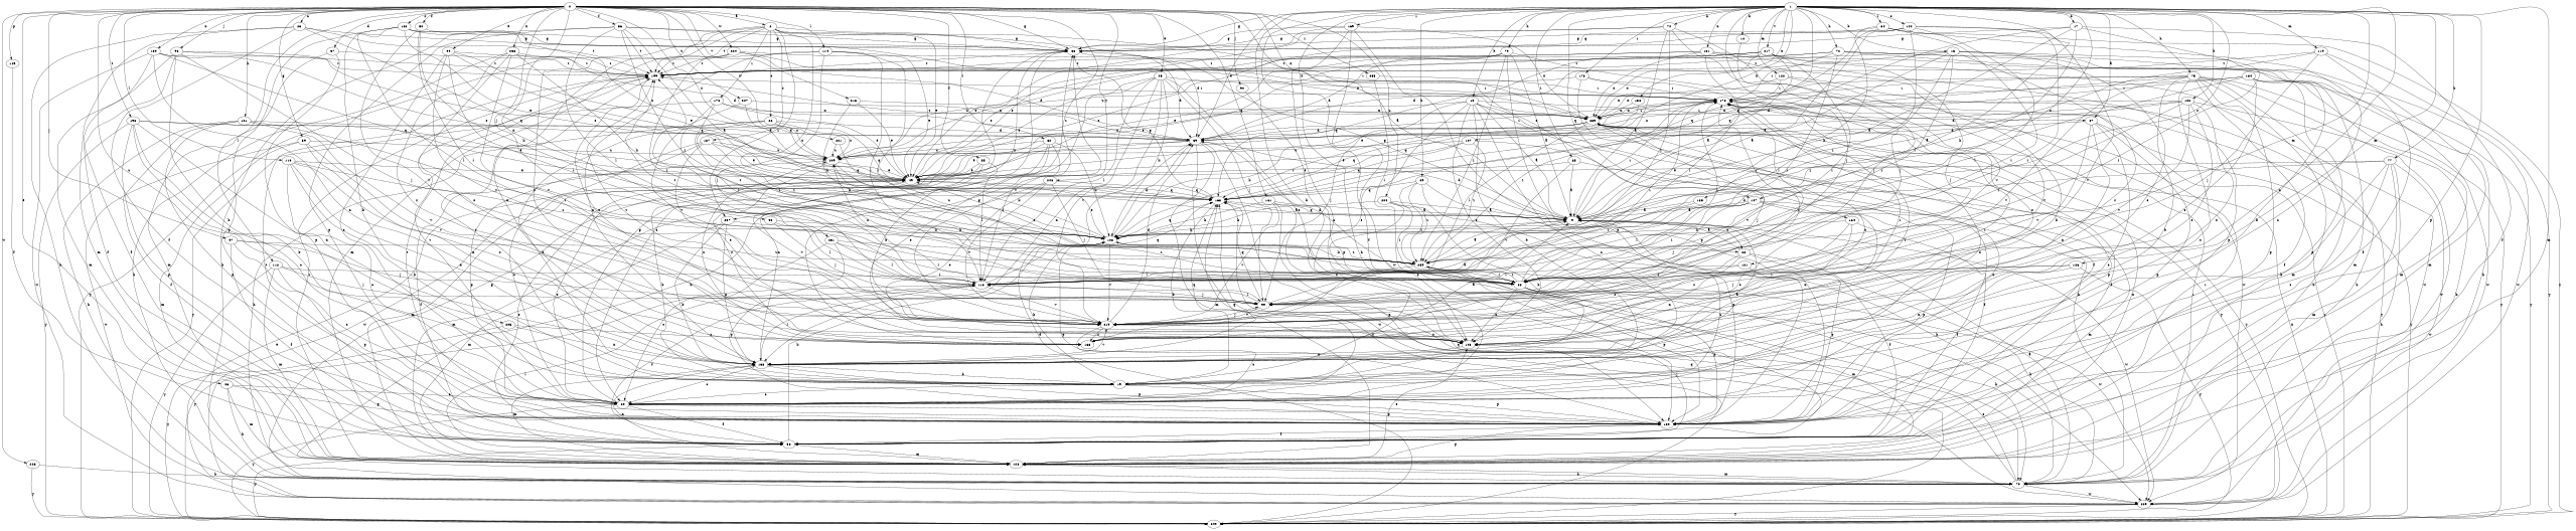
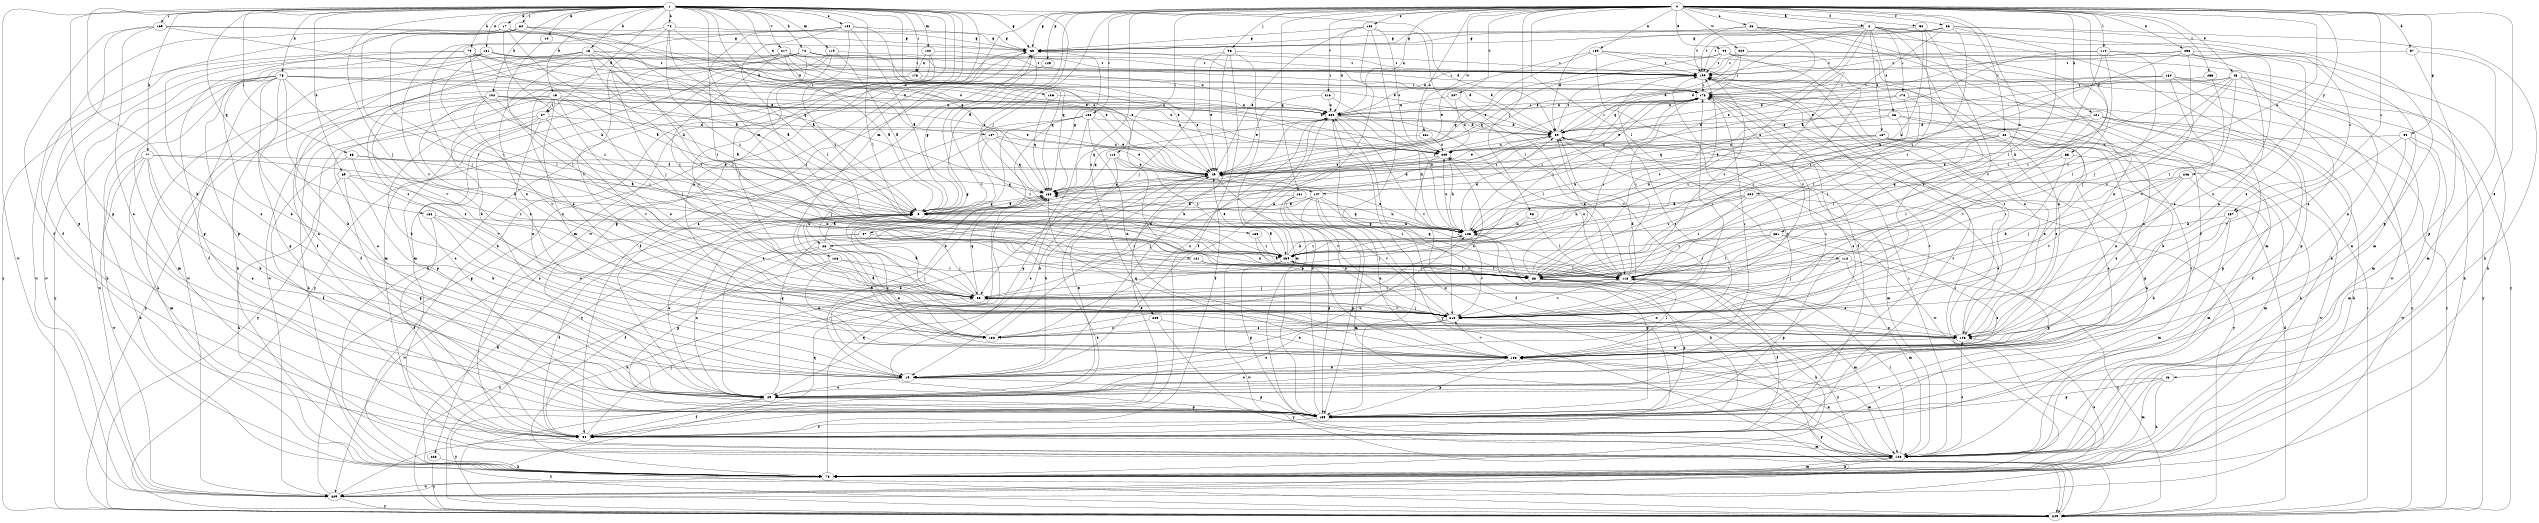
  strict digraph {
    0
    2
    9
    23
    37
    40
    43
    45
    50
    55
    56
    59
    68
    82
-   90
    93
    96
    97
    101
    110
    112
    114
    130
    149
    161
    183
    198
    n28 [label=204]
    205
    207
    209
    216
    221
    224
    228
    231
    238
    239
    246
    255
    257
    128
    138
    147
    26
    28
    49
    176
    187
    188
    199
    39
    168
    229
    29
    108
    178
    78
    58
    159
    88
    219
    99
    118
    148
    259
    19
    249
    1
    14
    15
    16
    17
    69
    70
    72
    74
    75
    77
    84
    85
    87
    102
    107
    119
    121
    122
    126
    131
    136
    144
    164
    169
    173
    185
    217
    184
    0 -> 2 [label=a]
    0 -> 9 [label=a]
    0 -> 23 [label=c]
    0 -> 37 [label=d]
    0 -> 40 [label=e]
    0 -> 43 [label=e]
    0 -> 45 [label=e]
    0 -> 50 [label=f]
    0 -> 55 [label=f]
    0 -> 56 [label=f]
    0 -> 59 [label=g]
    0 -> 68 [label=g]
    0 -> 82 [label=i]
-   0 -> 90 [label=j]
    0 -> 93 [label=j]
    0 -> 96 [label=j]
    0 -> 97 [label=j]
    0 -> 101 [label=k]
    0 -> 110 [label=l]
    0 -> 112 [label=l]
    0 -> 114 [label=l]
    0 -> 130 [label=n]
    0 -> 149 [label=p]
    0 -> 161 [label=q]
    0 -> 183 [label=s]
    0 -> 198 [label=t]
    0 -> n28 [label=u]
    0 -> 205 [label=u]
    0 -> 207 [label=u]
    0 -> 209 [label=u]
    0 -> 216 [label=v]
    0 -> 221 [label=w]
    0 -> 224 [label=w]
    0 -> 228 [label=w]
    0 -> 231 [label=x]
    0 -> 238 [label=x]
    0 -> 239 [label=x]
    0 -> 246 [label=y]
    0 -> 255 [label=z]
    0 -> 257 [label=z]
    2 -> 68 [label=g]
    2 -> 257 [label=z]
    2 -> 128 [label=m]
    2 -> 138 [label=n]
    2 -> 147 [label=o]
    2 -> 26 [label=c]
    2 -> 28 [label=c]
    2 -> 49 [label=e]
    2 -> 176 [label=r]
    2 -> 187 [label=s]
    2 -> 188 [label=s]
    2 -> 199 [label=t]
    9 -> 68 [label=g]
    9 -> 28 [label=c]
    9 -> 39 [label=d]
    9 -> 168 [label=q]
    9 -> 229 [label=w]
    9 -> 29 [label=c]
    9 -> 108 [label=k]
    9 -> 178 [label=r]
    23 -> 68 [label=g]
    23 -> 128 [label=m]
    23 -> 199 [label=t]
    23 -> 168 [label=q]
    23 -> 78 [label=h]
    23 -> 58 [label=f]
    37 -> 128 [label=m]
    37 -> 199 [label=t]
    37 -> 159 [label=p]
    40 -> 49 [label=e]
    40 -> 199 [label=t]
    40 -> 168 [label=q]
    40 -> 29 [label=c]
    40 -> 88 [label=i]
    40 -> 219 [label=v]
    43 -> 128 [label=m]
    43 -> 29 [label=c]
    43 -> 78 [label=h]
    43 -> 159 [label=p]
    45 -> 138 [label=n]
    45 -> 49 [label=e]
    45 -> 108 [label=k]
    45 -> 178 [label=r]
    45 -> 78 [label=h]
    45 -> 219 [label=v]
    45 -> 99 [label=j]
    45 -> 118 [label=l]
    45 -> 148 [label=o]
    50 -> 68 [label=g]
    50 -> 108 [label=k]
    50 -> 88 [label=i]
    50 -> 219 [label=v]
    55 -> 128 [label=m]
    55 -> 49 [label=e]
    55 -> 219 [label=b]
    55 -> 118 [label=l]
    56 -> 9 [label=a]
    56 -> 68 [label=g]
    56 -> 199 [label=t]
    56 -> 39 [label=d]
    56 -> 78 [label=h]
    56 -> 159 [label=p]
    56 -> 118 [label=l]
    56 -> 259 [label=z]
    59 -> 209 [label=u]
    59 -> 128 [label=m]
    59 -> 138 [label=n]
    59 -> 229 [label=w]
    59 -> 219 [label=v]
    68 -> 199 [label=t]
    68 -> 39 [label=d]
    68 -> 29 [label=c]
    68 -> 219 [label=v]
    82 -> 209 [label=u]
    82 -> 138 [label=n]
    82 -> 229 [label=w]
    82 -> 108 [label=k]
    82 -> 118 [label=l]
    82 -> 148 [label=o]
-   90 -> 159 [label=p]
    93 -> 108 [label=k]
    93 -> 99 [label=j]
    93 -> 118 [label=l]
    96 -> 128 [label=m]
    96 -> 49 [label=e]
    96 -> 199 [label=t]
    96 -> 58 [label=f]
    96 -> 99 [label=j]
    96 -> 19 [label=b]
    97 -> 29 [label=c]
    97 -> 58 [label=f]
    97 -> 99 [label=j]
    97 -> 259 [label=z]
    101 -> 39 [label=d]
    101 -> 78 [label=h]
    101 -> 58 [label=f]
    101 -> 159 [label=p]
    101 -> 88 [label=i]
    101 -> 219 [label=v]
    110 -> 138 [label=n]
    110 -> 49 [label=e]
-   110 -> 188 [label=s]
    110 -> 29 [label=c]
    110 -> 259 [label=z]
    110 -> 19 [label=b]
    112 -> 128 [label=m]
    112 -> 159 [label=p]
    112 -> 88 [label=i]
    112 -> 99 [label=j]
    112 -> 249 [label=y]
    114 -> 138 [label=n]
    114 -> 49 [label=e]
    114 -> 199 [label=t]
    114 -> 88 [label=i]
    114 -> 99 [label=j]
    114 -> 118 [label=l]
    130 -> 138 [label=n]
    130 -> 49 [label=e]
    130 -> 199 [label=t]
    130 -> 168 [label=q]
    130 -> 229 [label=w]
    130 -> 58 [label=f]
    149 -> 58 [label=f]
    161 -> 9 [label=a]
    161 -> 108 [label=k]
    161 -> 159 [label=p]
    161 -> 219 [label=v]
    161 -> 148 [label=o]
    183 -> 68 [label=g]
    183 -> 209 [label=u]
    183 -> 239 [label=x]
    183 -> 49 [label=e]
    183 -> 159 [label=p]
    183 -> 118 [label=l]
    183 -> 19 [label=b]
    198 -> 138 [label=n]
    198 -> 49 [label=e]
    198 -> 39 [label=d]
    198 -> 29 [label=c]
    198 -> 159 [label=p]
    198 -> 19 [label=b]
    198 -> 249 [label=y]
    n28 -> 9 [label=a]
    n28 -> 108 [label=k]
    n28 -> 88 [label=i]
    n28 -> 148 [label=o]
    n28 -> 259 [label=z]
    205 -> 138 [label=n]
    205 -> 188 [label=s]
    205 -> 249 [label=y]
    207 -> 209 [label=u]
    207 -> 239 [label=x]
    207 -> 219 [label=v]
    209 -> 49 [label=e]
    209 -> 188 [label=s]
    209 -> 108 [label=k]
    209 -> 58 [label=f]
    216 -> 239 [label=x]
    216 -> 49 [label=e]
    216 -> 108 [label=k]
    221 -> 209 [label=u]
    221 -> 168 [label=q]
    224 -> 239 [label=x]
    224 -> 199 [label=t]
    224 -> 39 [label=d]
    224 -> 178 [label=r]
    224 -> 88 [label=i]
    224 -> 249 [label=y]
    228 -> 78 [label=h]
    228 -> 249 [label=y]
    231 -> 29 [label=c]
    231 -> 159 [label=p]
    231 -> 88 [label=i]
    231 -> 118 [label=l]
    231 -> 259 [label=z]
    238 -> 188 [label=s]
    238 -> 199 [label=t]
    238 -> 39 [label=d]
    238 -> 108 [label=k]
    238 -> 78 [label=h]
    238 -> 219 [label=v]
    238 -> 148 [label=o]
    239 -> 39 [label=d]
    239 -> 168 [label=q]
    239 -> 108 [label=k]
    239 -> 178 [label=r]
    239 -> 58 [label=f]
    239 -> 159 [label=p]
    239 -> 219 [label=v]
    239 -> 118 [label=l]
    239 -> 249 [label=y]
    246 -> 128 [label=m]
    246 -> 168 [label=q]
    246 -> 219 [label=v]
    246 -> 99 [label=j]
    246 -> 148 [label=o]
    255 -> 178 [label=r]
    255 -> 88 [label=i]
    257 -> 128 [label=m]
    257 -> 138 [label=n]
    257 -> 108 [label=k]
    257 -> 19 [label=b]
    128 -> 239 [label=x]
    128 -> 138 [label=n]
    128 -> 199 [label=t]
    128 -> 178 [label=r]
    128 -> 78 [label=h]
    128 -> 159 [label=p]
    128 -> 118 [label=l]
    128 -> 148 [label=o]
    138 -> 9 [label=a]
    138 -> 128 [label=m]
    138 -> 168 [label=q]
    138 -> 29 [label=c]
    138 -> 178 [label=r]
    138 -> 159 [label=p]
    138 -> 219 [label=v]
    138 -> 118 [label=l]
    138 -> 19 [label=b]
    147 -> 9 [label=a]
    147 -> 128 [label=m]
    147 -> 138 [label=n]
    147 -> 159 [label=p]
    147 -> 88 [label=i]
    147 -> 99 [label=j]
    147 -> 118 [label=l]
-   26 -> 209 [label=u]
    26 -> 39 [label=d]
    26 -> 168 [label=q]
    26 -> 78 [label=h]
    26 -> 259 [label=z]
    26 -> 19 [label=b]
    28 -> 9 [label=a]
    28 -> 138 [label=n]
    28 -> 188 [label=s]
    28 -> 178 [label=r]
    28 -> 58 [label=f]
    28 -> 159 [label=p]
    49 -> 168 [label=q]
    49 -> 219 [label=v]
    49 -> 19 [label=b]
    176 -> 239 [label=x]
    176 -> 49 [label=e]
    176 -> 88 [label=i]
    176 -> 118 [label=l]
    176 -> 249 [label=y]
    187 -> 209 [label=u]
    187 -> 49 [label=e]
    187 -> 29 [label=c]
    187 -> 108 [label=k]
    187 -> 159 [label=p]
    187 -> 148 [label=o]
    188 -> 9 [label=a]
    188 -> 68 [label=g]
    188 -> 209 [label=u]
    188 -> 239 [label=x]
    199 -> 178 [label=r]
    199 -> 148 [label=o]
    39 -> 209 [label=u]
    39 -> 128 [label=m]
    39 -> 49 [label=e]
    39 -> 199 [label=t]
    39 -> 229 [label=w]
    39 -> 178 [label=r]
    39 -> 249 [label=y]
    168 -> 9 [label=a]
    168 -> 68 [label=g]
    168 -> 19 [label=b]
    229 -> 68 [label=g]
    229 -> 49 [label=e]
    229 -> 249 [label=y]
    29 -> 68 [label=g]
    29 -> 49 [label=e]
    29 -> 199 [label=t]
    29 -> 168 [label=q]
    29 -> 58 [label=f]
    29 -> 159 [label=p]
    29 -> 249 [label=y]
    108 -> 209 [label=u]
    108 -> 49 [label=e]
    108 -> 39 [label=d]
    108 -> 168 [label=q]
    108 -> 178 [label=r]
    108 -> 159 [label=p]
    108 -> 219 [label=v]
    108 -> 259 [label=z]
    178 -> 239 [label=x]
    178 -> 29 [label=c]
    178 -> 259 [label=z]
    178 -> 249 [label=y]
    78 -> 9 [label=a]
    78 -> 128 [label=m]
    78 -> 168 [label=q]
    78 -> 229 [label=w]
    78 -> 178 [label=r]
    78 -> 148 [label=o]
    58 -> 128 [label=m]
    58 -> 49 [label=e]
    58 -> 199 [label=t]
    58 -> 108 [label=k]
    58 -> 99 [label=j]
    58 -> 249 [label=y]
    159 -> 239 [label=x]
    159 -> 199 [label=t]
    159 -> 58 [label=f]
    88 -> 128 [label=m]
    88 -> 199 [label=t]
    88 -> 39 [label=d]
    88 -> 178 [label=r]
    88 -> 78 [label=h]
    88 -> 159 [label=p]
    88 -> 148 [label=o]
    88 -> 259 [label=z]
    219 -> 188 [label=s]
    219 -> 39 [label=d]
    219 -> 29 [label=c]
    219 -> 178 [label=r]
    219 -> 99 [label=j]
    219 -> 148 [label=o]
    99 -> 9 [label=a]
    99 -> 168 [label=q]
    99 -> 219 [label=v]
    99 -> 118 [label=l]
    118 -> 209 [label=u]
    118 -> 199 [label=t]
    118 -> 168 [label=q]
    118 -> 178 [label=r]
    118 -> 58 [label=f]
    118 -> 219 [label=v]
    118 -> 99 [label=j]
    118 -> 249 [label=y]
    148 -> 138 [label=n]
    148 -> 199 [label=t]
    148 -> 178 [label=r]
    259 -> 9 [label=a]
    259 -> 49 [label=e]
    259 -> 229 [label=w]
    259 -> 108 [label=k]
    259 -> 159 [label=p]
    259 -> 88 [label=i]
    259 -> 118 [label=l]
    19 -> 199 [label=t]
    19 -> 29 [label=c]
    19 -> 108 [label=k]
    19 -> 178 [label=r]
    19 -> 159 [label=p]
    249 -> 239 [label=x]
    249 -> 39 [label=d]
    249 -> 168 [label=q]
    249 -> 178 [label=r]
    1 -> 68 [label=g]
    1 -> 128 [label=m]
    1 -> 138 [label=n]
    1 -> 147 [label=o]
    1 -> 39 [label=d]
    1 -> 168 [label=q]
    1 -> 229 [label=w]
    1 -> 78 [label=h]
    1 -> 159 [label=p]
    1 -> 99 [label=j]
    1 -> 118 [label=l]
    1 -> 19 [label=b]
    1 -> 14 [label=b]
    1 -> 15 [label=b]
    1 -> 16 [label=b]
    1 -> 17 [label=b]
    1 -> 69 [label=h]
    1 -> 70 [label=h]
    1 -> 72 [label=h]
    1 -> 74 [label=h]
    1 -> 75 [label=h]
    1 -> 77 [label=h]
    1 -> 84 [label=i]
    1 -> 85 [label=i]
    1 -> 87 [label=a]
    1 -> 102 [label=k]
    1 -> 107 [label=k]
    1 -> 119 [label=m]
    1 -> 121 [label=m]
    1 -> 122 [label=m]
    1 -> 126 [label=m]
    1 -> 131 [label=n]
    1 -> 136 [label=n]
    1 -> 144 [label=o]
    1 -> 164 [label=q]
    1 -> 169 [label=r]
    1 -> 173 [label=r]
    1 -> 185 [label=s]
    1 -> 217 [label=v]
    14 -> 99 [label=j]
    15 -> 9 [label=a]
    15 -> 209 [label=u]
    15 -> 188 [label=s]
    15 -> 29 [label=c]
    15 -> 78 [label=h]
    15 -> 99 [label=j]
    15 -> 148 [label=o]
    15 -> 19 [label=b]
    15 -> 249 [label=y]
    15 -> 87 [label=i]
    16 -> 9 [label=a]
    16 -> 188 [label=s]
    16 -> 199 [label=t]
    16 -> 39 [label=d]
    16 -> 229 [label=w]
    16 -> 58 [label=f]
    16 -> 88 [label=i]
    16 -> 118 [label=l]
    16 -> 148 [label=o]
    17 -> 9 [label=a]
    17 -> 68 [label=g]
    17 -> 168 [label=q]
    17 -> 108 [label=k]
    17 -> 58 [label=f]
    17 -> 88 [label=i]
    69 -> 168 [label=q]
    69 -> 78 [label=h]
    69 -> 159 [label=p]
    69 -> 259 [label=z]
    69 -> 19 [label=b]
    70 -> 9 [label=a]
    70 -> 49 [label=e]
    70 -> 199 [label=t]
    70 -> 39 [label=d]
    70 -> 229 [label=w]
    70 -> 159 [label=p]
    70 -> 259 [label=z]
    72 -> 128 [label=m]
    72 -> 49 [label=e]
    72 -> 199 [label=t]
    72 -> 229 [label=w]
    72 -> 178 [label=r]
    72 -> 88 [label=i]
    72 -> 19 [label=b]
    74 -> 9 [label=a]
    74 -> 68 [label=g]
    74 -> 49 [label=e]
    74 -> 219 [label=v]
    74 -> 99 [label=j]
    74 -> 259 [label=z]
    75 -> 209 [label=u]
    75 -> 239 [label=x]
    75 -> 128 [label=m]
    75 -> 229 [label=w]
    75 -> 29 [label=c]
    75 -> 178 [label=r]
    75 -> 78 [label=h]
    75 -> 58 [label=f]
    75 -> 159 [label=p]
    75 -> 219 [label=v]
    75 -> 19 [label=b]
    75 -> 249 [label=y]
    77 -> 128 [label=m]
-   77 -> 49 [label=e]
+   77 -> 49 [label=f]
    77 -> 229 [label=w]
    77 -> 29 [label=c]
    77 -> 108 [label=k]
    77 -> 78 [label=h]
    77 -> 19 [label=b]
    84 -> 68 [label=g]
    84 -> 209 [label=u]
    84 -> 29 [label=c]
    84 -> 108 [label=k]
    84 -> 88 [label=i]
    84 -> 249 [label=y]
    85 -> 9 [label=a]
    85 -> 49 [label=e]
    85 -> 58 [label=f]
    85 -> 219 [label=v]
    87 -> 138 [label=n]
    87 -> 39 [label=d]
    87 -> 29 [label=c]
    87 -> 159 [label=p]
    87 -> 219 [label=v]
    87 -> 249 [label=y]
    102 -> 239 [label=x]
    102 -> 49 [label=e]
    102 -> 188 [label=s]
    102 -> 39 [label=d]
    102 -> 78 [label=h]
    102 -> 88 [label=i]
    102 -> 219 [label=v]
    102 -> 148 [label=o]
    107 -> 209 [label=u]
    107 -> 49 [label=e]
    107 -> 168 [label=q]
    107 -> 99 [label=j]
    107 -> 259 [label=z]
    119 -> 9 [label=a]
    119 -> 128 [label=m]
    119 -> 199 [label=t]
    119 -> 99 [label=j]
    119 -> 249 [label=y]
    121 -> 78 [label=h]
    121 -> 88 [label=i]
    121 -> 118 [label=l]
-   122 -> 239 [label=x]
+   122 -> 173 [label=x]
    122 -> 178 [label=r]
    122 -> 78 [label=h]
    122 -> 219 [label=v]
    126 -> 138 [label=n]
    126 -> 88 [label=i]
    126 -> 99 [label=j]
    126 -> 249 [label=y]
    131 -> 209 [label=u]
    131 -> 239 [label=x]
    131 -> 199 [label=t]
    131 -> 229 [label=w]
    131 -> 159 [label=p]
    131 -> 118 [label=l]
    131 -> 19 [label=b]
    136 -> 239 [label=x]
    136 -> 168 [label=q]
    144 -> 9 [label=a]
    144 -> 68 [label=g]
    144 -> 168 [label=q]
    144 -> 88 [label=i]
    144 -> 219 [label=v]
    144 -> 118 [label=l]
    144 -> 259 [label=z]
    164 -> 188 [label=s]
    164 -> 108 [label=k]
    164 -> 58 [label=f]
    164 -> 148 [label=o]
    169 -> 68 [label=g]
    169 -> 239 [label=x]
    169 -> 49 [label=e]
    169 -> 29 [label=c]
    169 -> 58 [label=f]
    169 -> 159 [label=p]
    173 -> 49 [label=e]
    173 -> 178 [label=r]
    173 -> 58 [label=f]
    173 -> 148 [label=o]
-   185 -> 9 [label=a]
+   185 -> 88 [label=a]
    185 -> 259 [label=z]
    217 -> 9 [label=a]
    217 -> 239 [label=x]
    217 -> 49 [label=e]
    217 -> 199 [label=t]
    217 -> 168 [label=q]
    217 -> 78 [label=h]
    217 -> 88 [label=i]
    217 -> 99 [label=j]
    184 -> 128 [label=m]
    184 -> 39 [label=d]
    184 -> 178 [label=r]
    184 -> 159 [label=p]
    184 -> 148 [label=o]
    184 -> 259 [label=z]
    184 -> 249 [label=y]
  }
